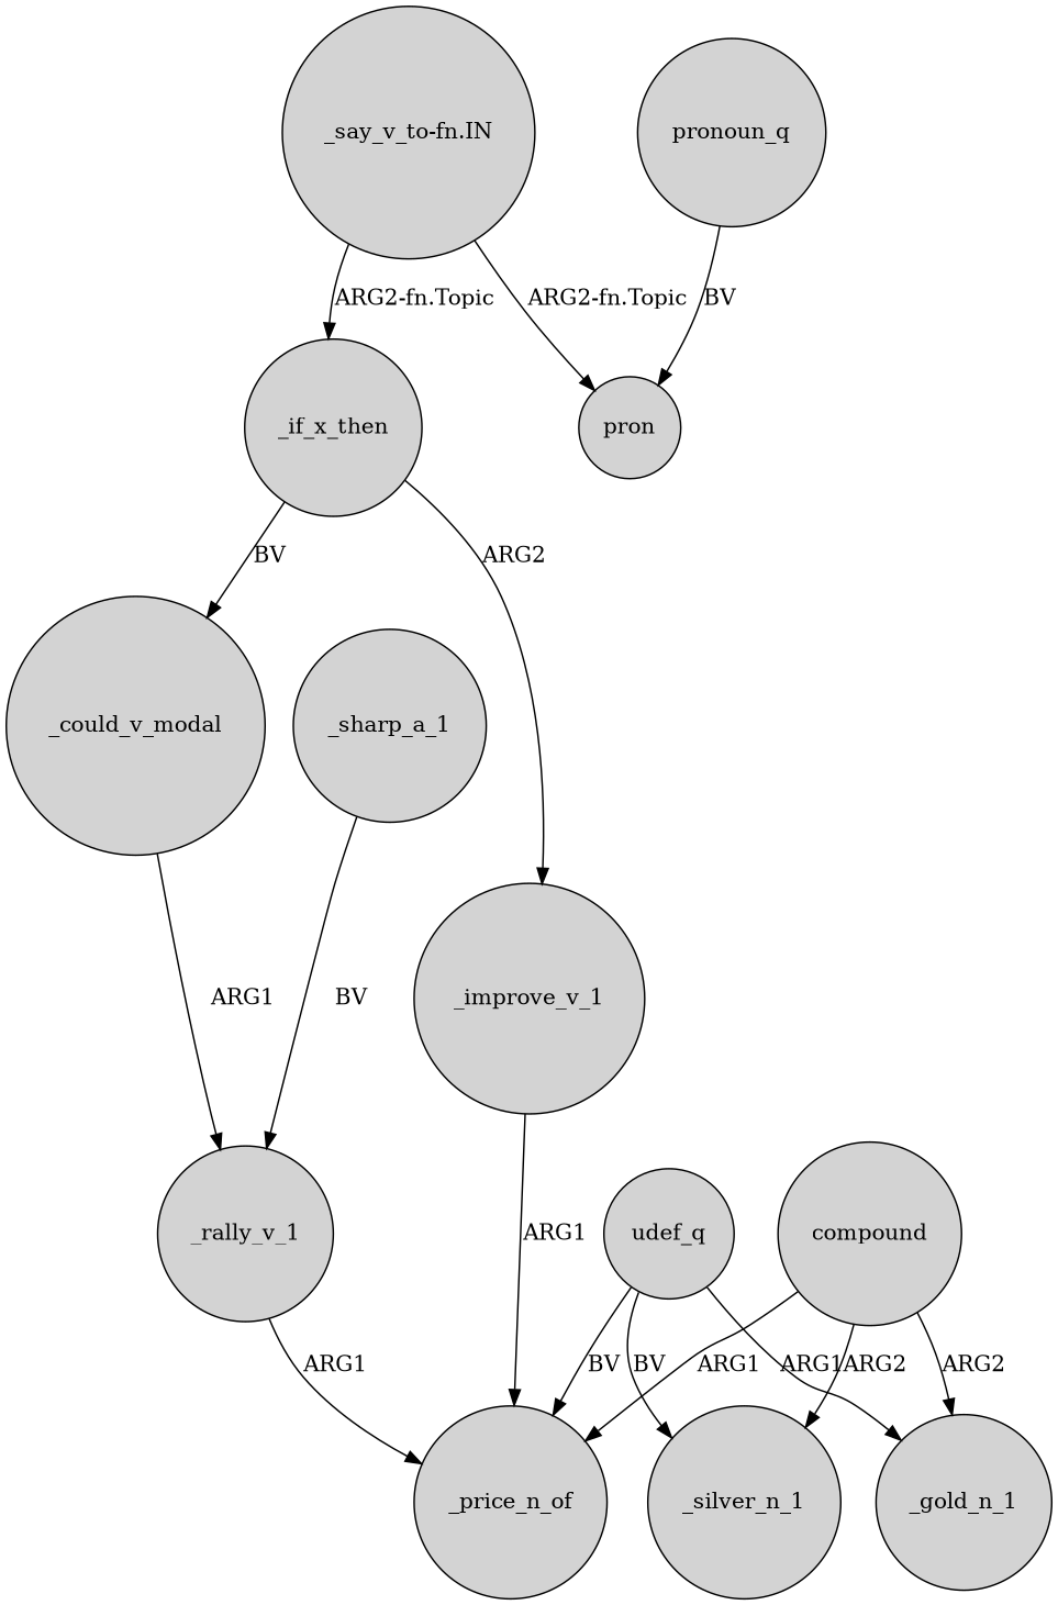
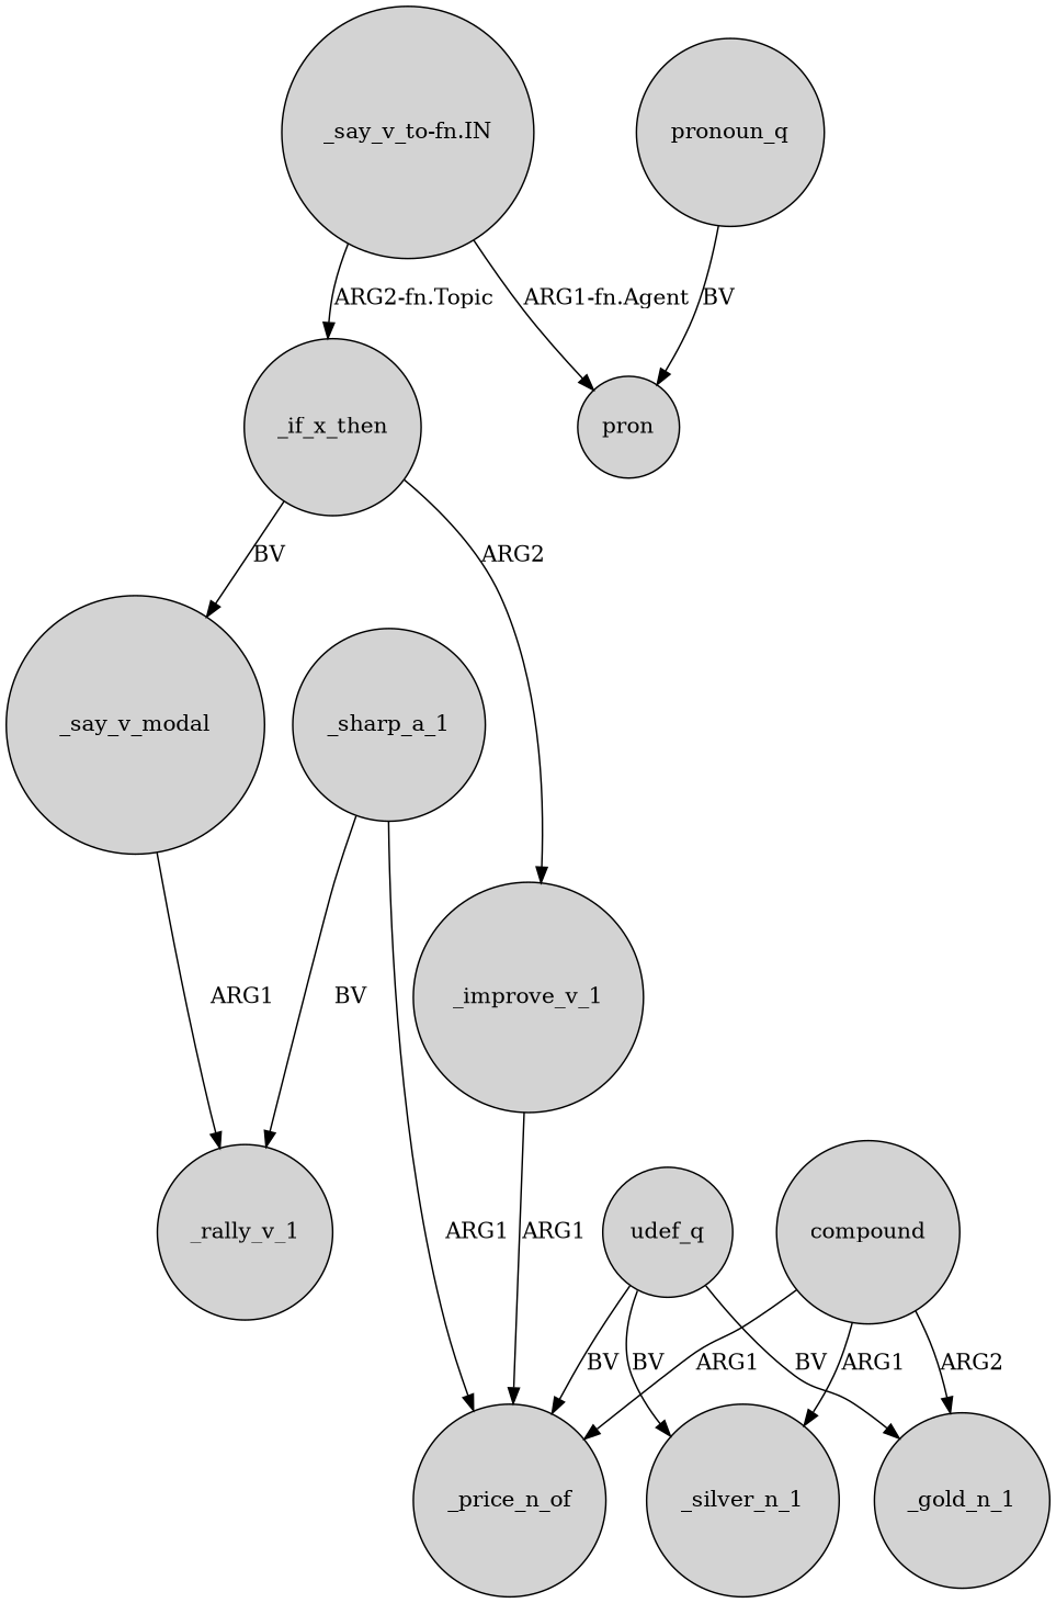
  digraph {
    node [shape=circle style=filled]
-   _could_v_modal
+   _could_v_modal [label=_say_v_modal]
    _rally_v_1
    "_say_v_to-fn.IN"
    _if_x_then
    pron
    _price_n_of
    compound
    _gold_n_1
    _silver_n_1
    udef_q
    _improve_v_1
    _sharp_a_1
    pronoun_q
    _could_v_modal -> _rally_v_1 [label=ARG1]
-   _rally_v_1 -> _price_n_of [label=ARG1]
+   _sharp_a_1 -> _price_n_of [label=ARG1]
    "_say_v_to-fn.IN" -> _if_x_then [label="ARG2-fn.Topic"]
-   "_say_v_to-fn.IN" -> pron [label="ARG2-fn.Topic"]
+   "_say_v_to-fn.IN" -> pron [label="ARG1-fn.Agent"]
    _if_x_then -> _could_v_modal [label=BV]
    _if_x_then -> _improve_v_1 [label=ARG2]
    compound -> _price_n_of [label=ARG1]
    compound -> _gold_n_1 [label=ARG2]
-   compound -> _silver_n_1 [label=ARG2]
+   compound -> _silver_n_1 [label=ARG1]
    udef_q -> _price_n_of [label=BV]
-   udef_q -> _gold_n_1 [label=ARG1]
+   udef_q -> _gold_n_1 [label=BV]
    udef_q -> _silver_n_1 [label=BV]
    _improve_v_1 -> _price_n_of [label=ARG1]
    _sharp_a_1 -> _rally_v_1 [label=BV]
    pronoun_q -> pron [label=BV]
  }
